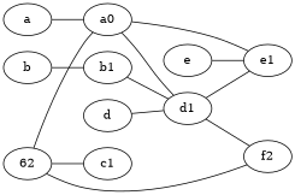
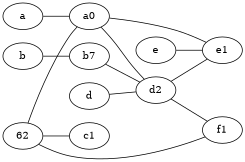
  graph {
    rankdir=LR
    node [labelfontsize=50]
    b
-   b1
-   d1
+   b1 [label=b7]
+   d1 [label=d2]
    d
    e1
-   f1 [label=f2]
+   f1
    n7 [label=a0]
    e
    n9 [label=62]
    c1
    a
    b -- b1
    b1 -- d1
    d1 -- e1
    d1 -- f1
    d -- d1
    n7 -- d1
    n7 -- e1
    e -- e1
    n9 -- f1
    n9 -- n7
    n9 -- c1
    a -- n7
  }
